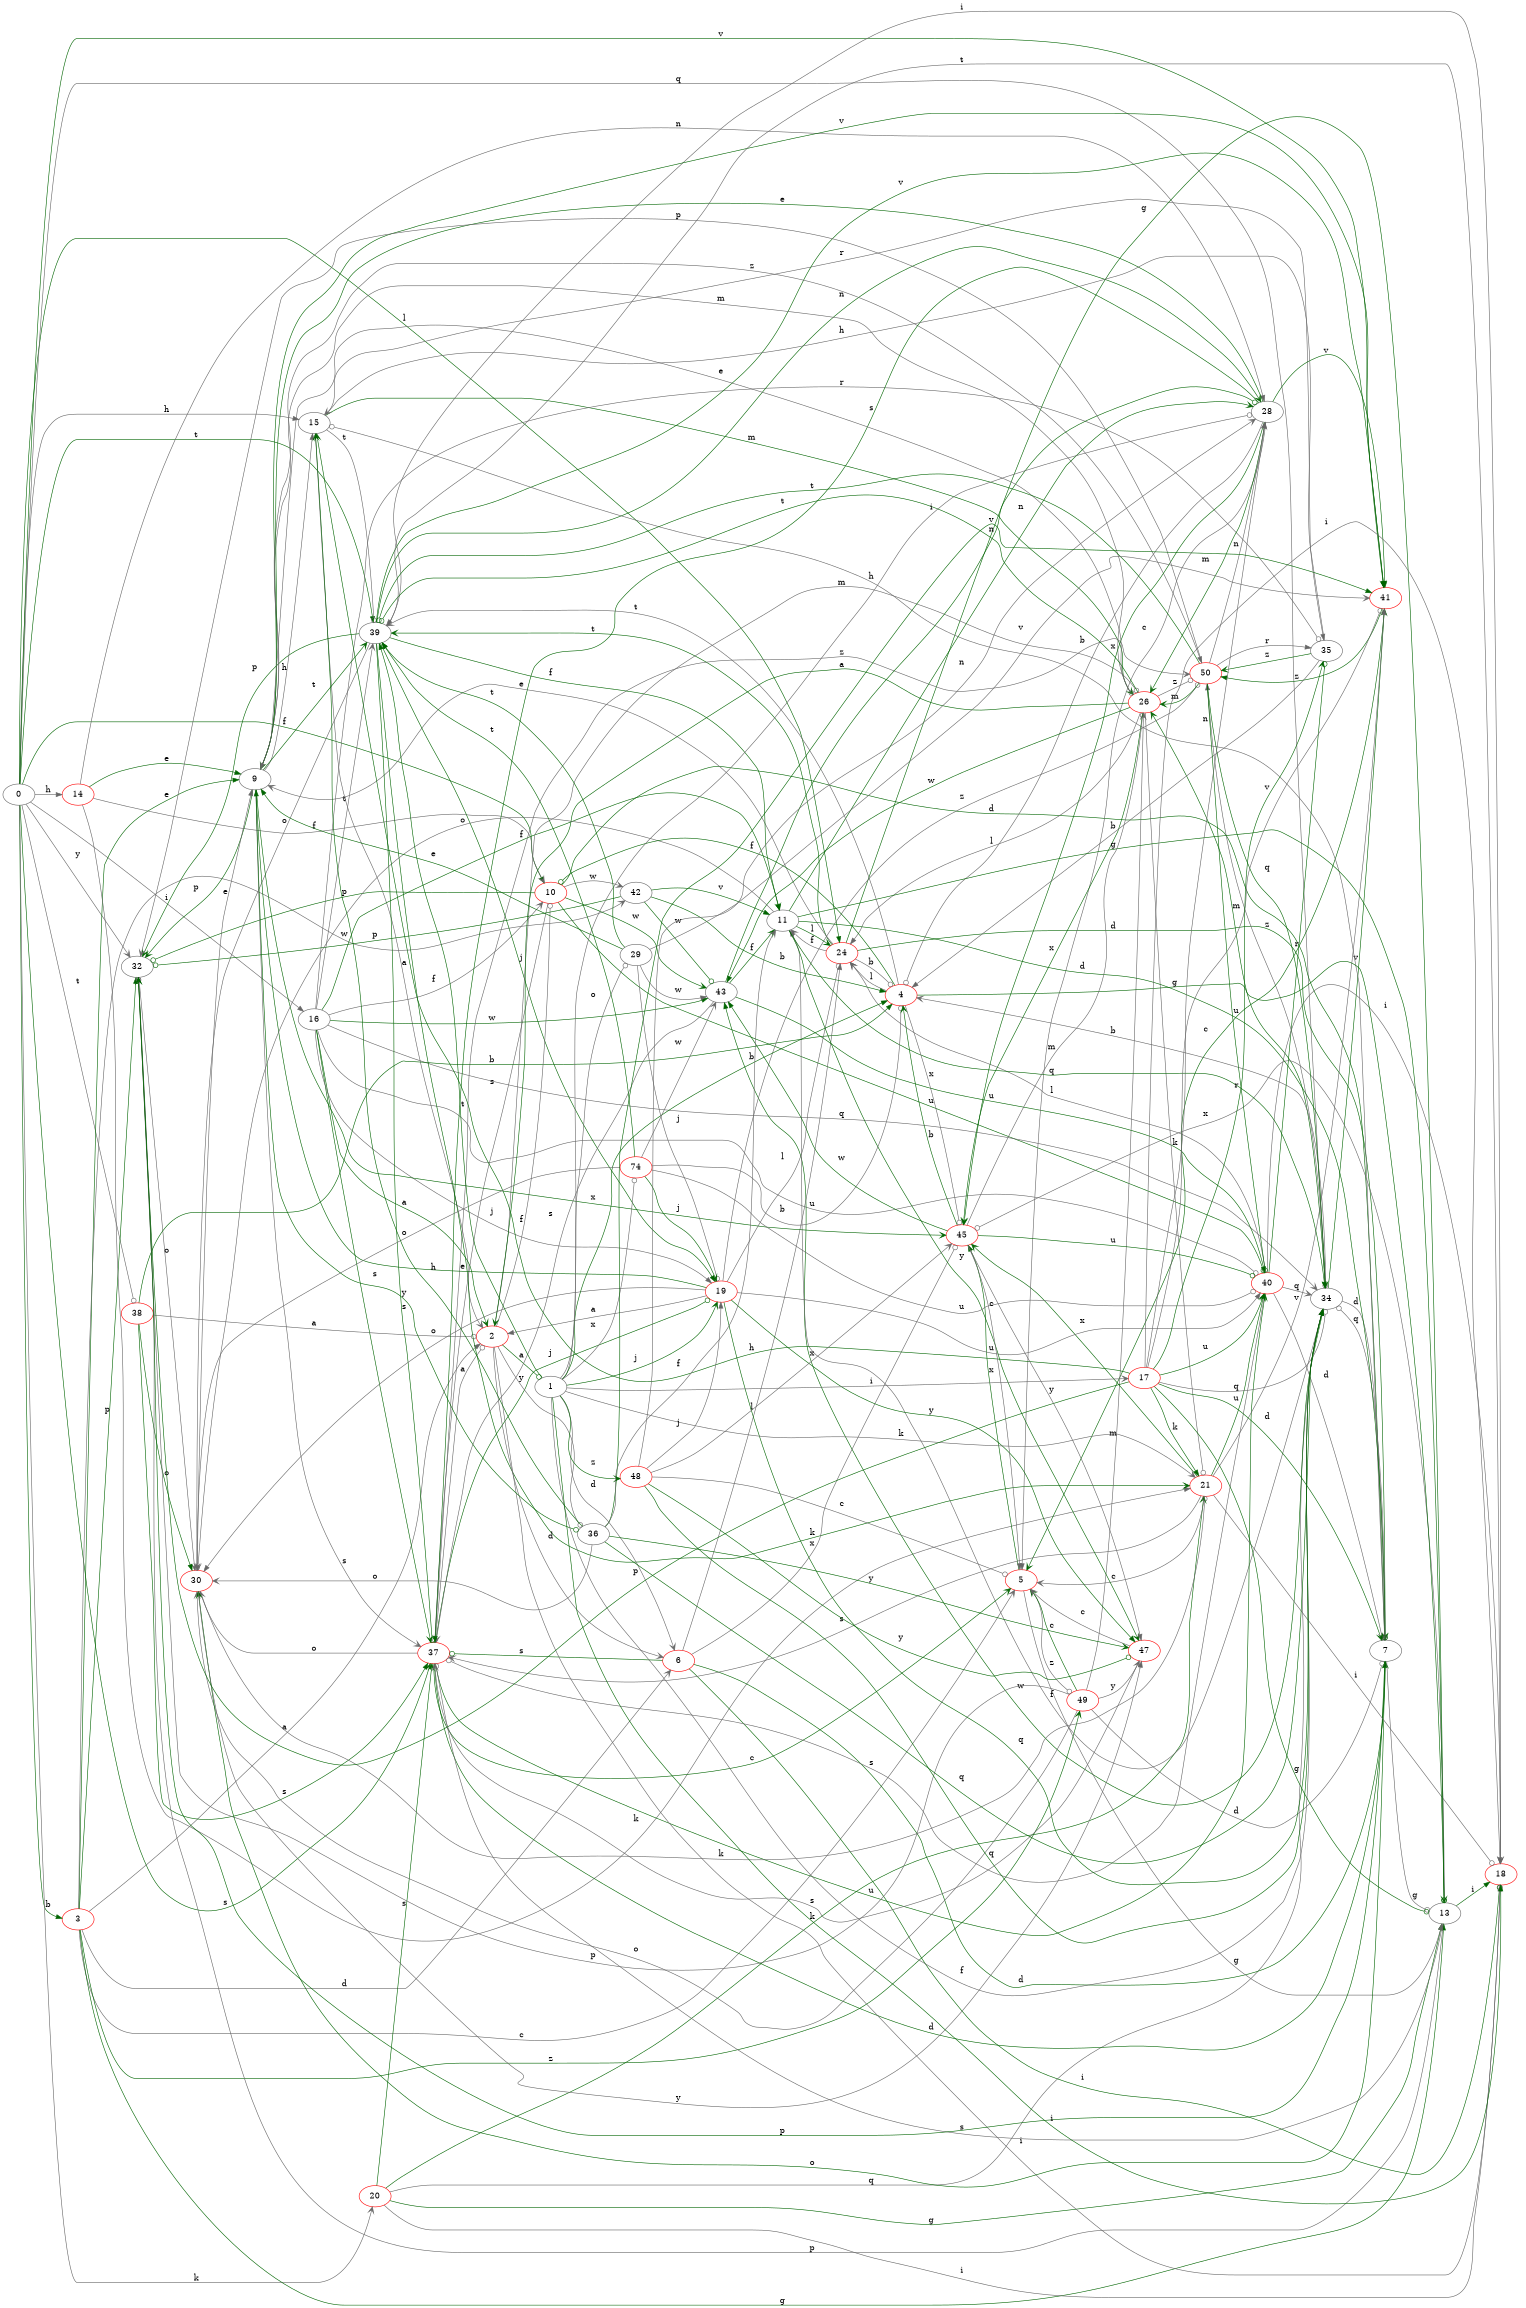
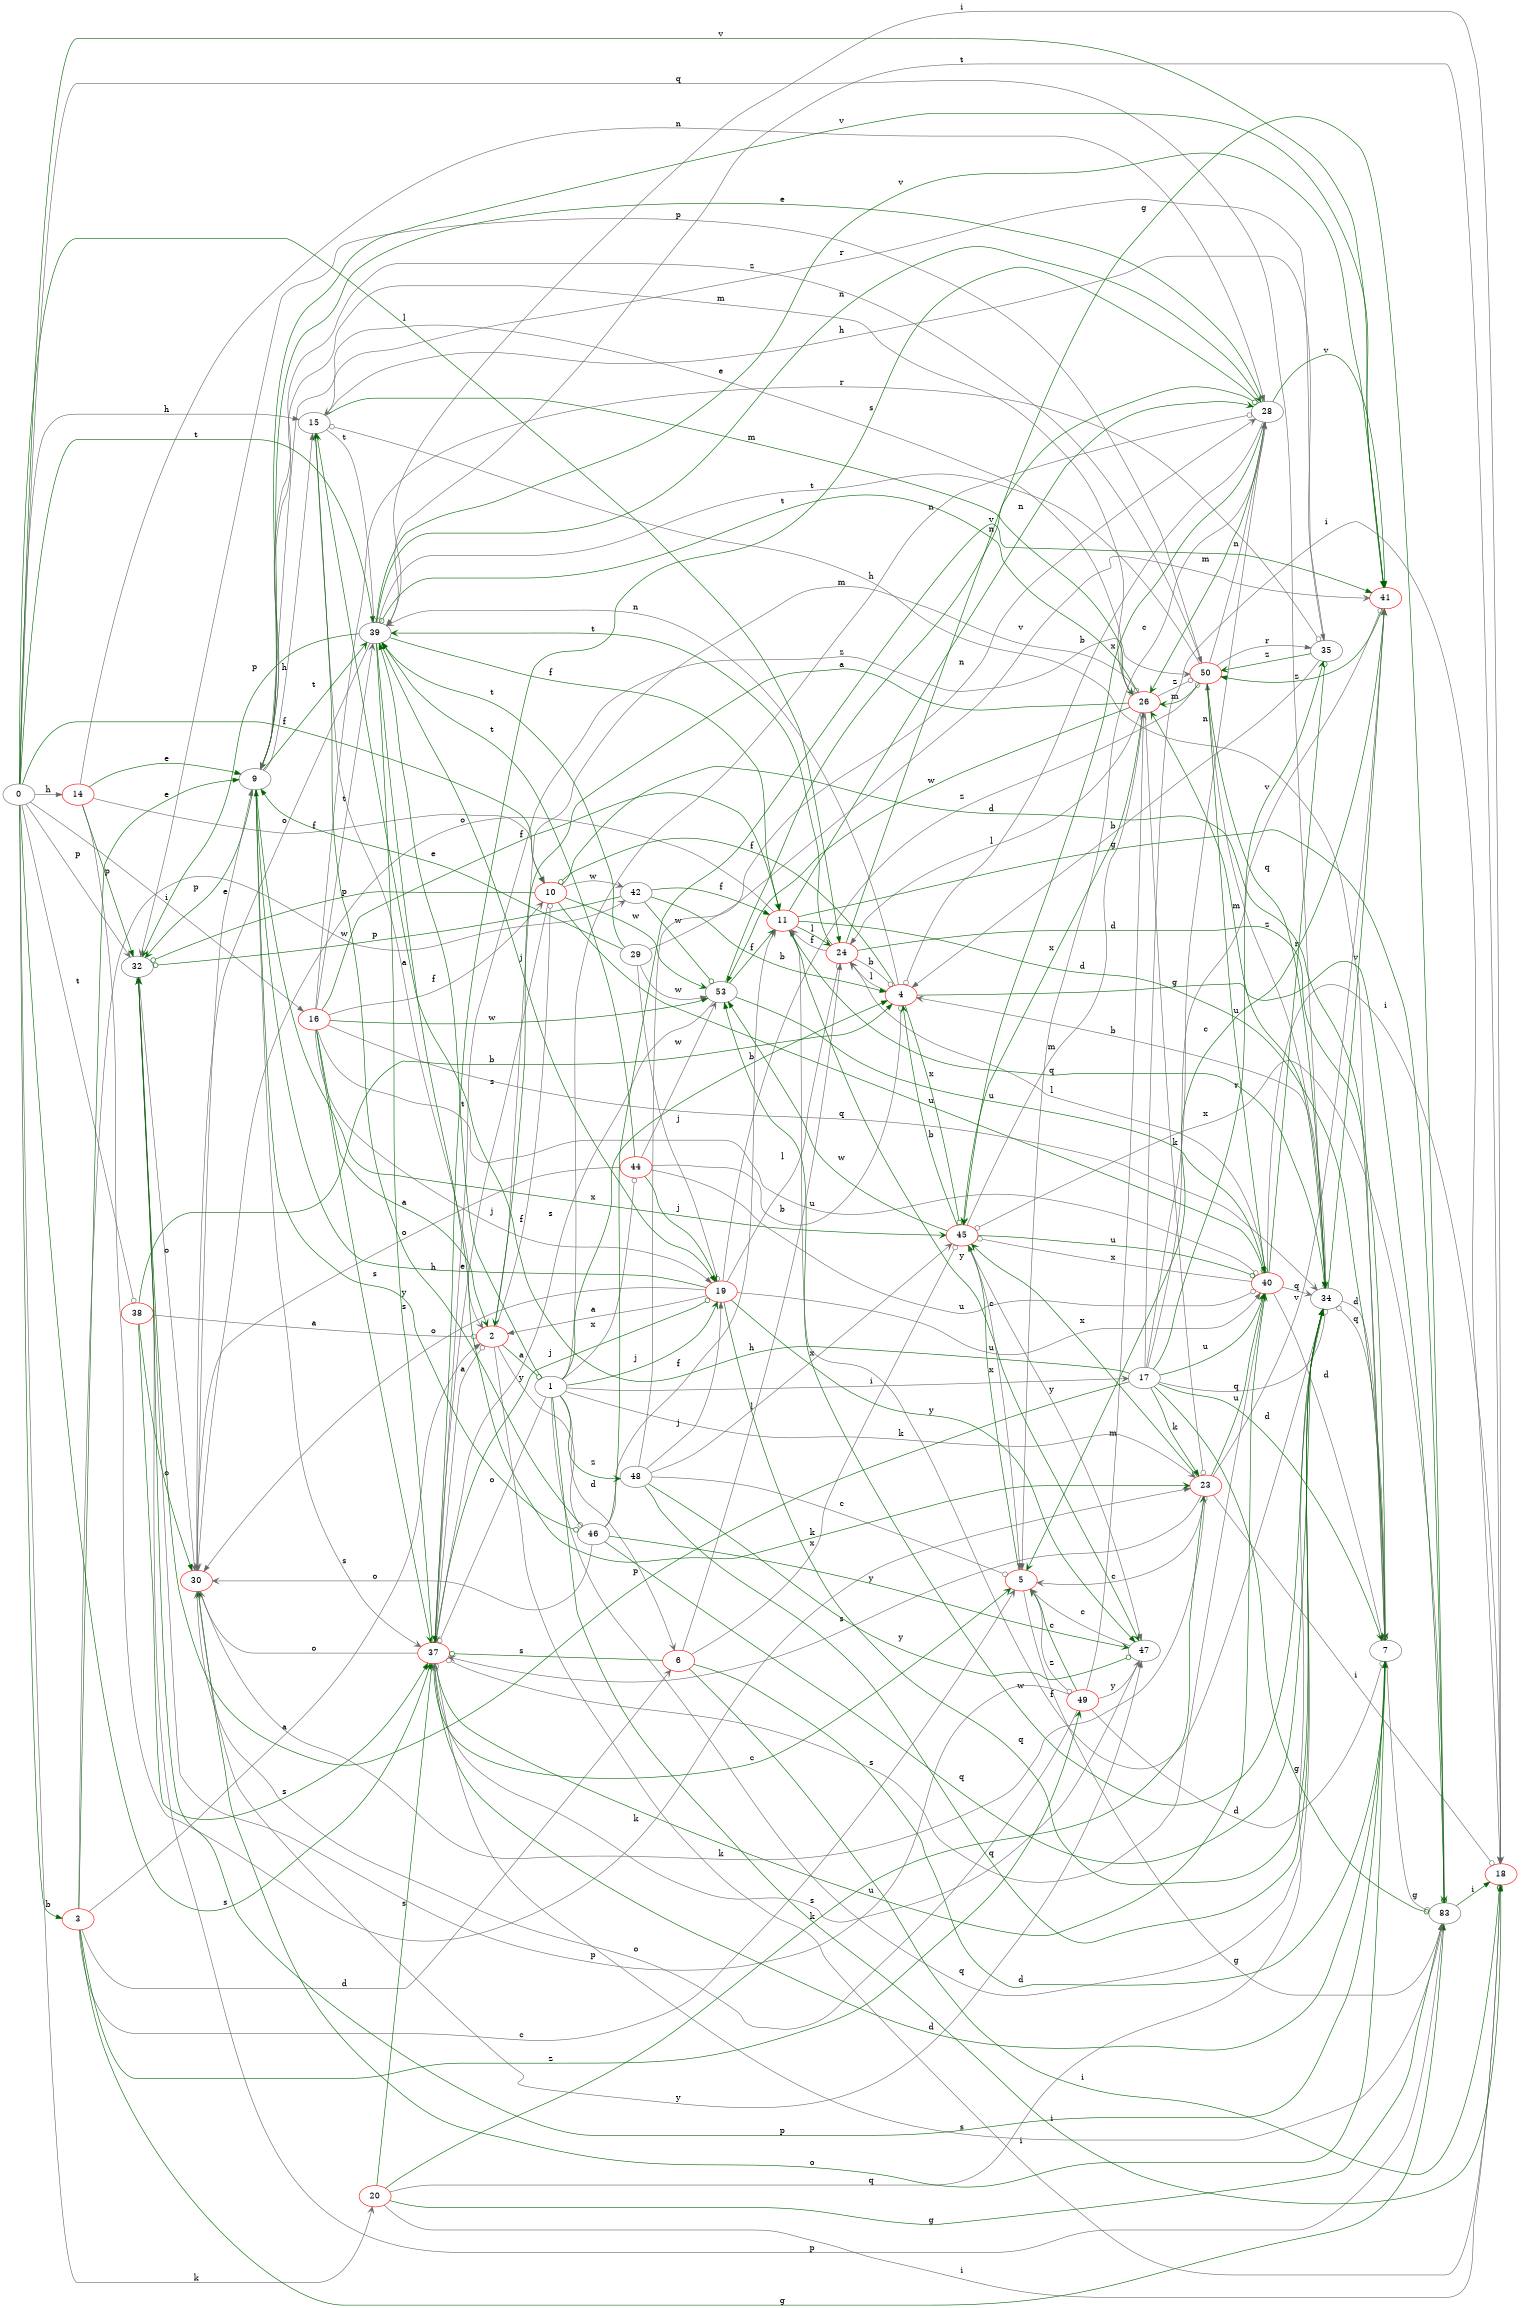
  strict digraph {
    rankdir=LR
    node [color=red]
    edge [arrowhead=vee color=gray40]
    0 [color=gray40]
    3
    10
    14
    15 [color=gray40]
-   16 [color=gray40]
+   16
    20
    24
    32 [color=gray40]
    34 [color=gray40]
    37
    38
    39 [color=gray40]
    41
    6
    2
    5
    9 [color=gray40]
-   13 [color=gray40]
+   13 [color=gray40 label=83]
    42 [color=gray40]
    49
    7 [color=gray40]
    40
-   43 [color=gray40]
-   21
+   43 [color=gray40 label=53]
+   21 [label=23]
    28 [color=gray40]
    26
    35 [color=gray40]
    19
-   11 [color=gray40]
+   11
    18
    4
    30
    50
    1 [color=gray40]
-   17
+   17 [color=gray40]
    29 [color=gray40]
-   44 [label=74]
-   48
+   44
+   48 [color=gray40]
    45
-   47
-   46 [color=gray40 label=36]
+   47 [color=gray40]
+   46 [color=gray40]
    0 -> 3 [arrowhead=normal color=darkgreen label=b]
    0 -> 10 [arrowhead=normal color=darkgreen label=f]
    0 -> 14 [arrowhead=normal label=h]
    0 -> 15 [arrowhead=normal label=h]
    0 -> 16 [arrowhead=normal label=i]
    0 -> 20 [label=k]
    0 -> 24 [arrowhead=normal color=darkgreen label=l]
-   0 -> 32 [label=y]
+   0 -> 32 [label=p]
    0 -> 34 [arrowhead=odot label=q]
    0 -> 37 [color=darkgreen label=s]
    0 -> 38 [arrowhead=odot label=t]
    0 -> 39 [arrowhead=normal color=darkgreen label=t]
    0 -> 41 [arrowhead=normal color=darkgreen label=v]
-   3 -> 32 [arrowhead=normal color=darkgreen label=p]
+   14 -> 32 [arrowhead=normal color=darkgreen label=p]
    3 -> 6 [label=d]
    3 -> 2 [arrowhead=normal label=a]
    3 -> 5 [label=c]
    3 -> 9 [arrowhead=normal color=darkgreen label=e]
    3 -> 13 [arrowhead=normal color=darkgreen label=g]
    3 -> 42 [label=w]
    3 -> 49 [color=darkgreen label=z]
    10 -> 32 [arrowhead=odot color=darkgreen label=p]
    10 -> 37 [arrowhead=odot label=s]
    10 -> 42 [label=w]
    10 -> 7 [color=darkgreen label=d]
    10 -> 40 [arrowhead=odot color=darkgreen label=u]
    10 -> 43 [color=darkgreen label=w]
    14 -> 10 [label=f]
    14 -> 9 [arrowhead=normal color=darkgreen label=e]
    14 -> 21 [arrowhead=normal label=k]
    14 -> 28 [arrowhead=normal label=n]
    15 -> 39 [arrowhead=odot label=t]
    15 -> 2 [label=a]
    15 -> 26 [color=darkgreen label=m]
    15 -> 35 [arrowhead=normal label=r]
    16 -> 10 [label=f]
    16 -> 34 [label=q]
    16 -> 37 [color=darkgreen label=s]
    16 -> 39 [label=t]
    16 -> 2 [color=darkgreen label=a]
    16 -> 40 [arrowhead=odot label=u]
    16 -> 43 [arrowhead=normal color=darkgreen label=w]
    16 -> 35 [arrowhead=odot label=r]
    16 -> 19 [arrowhead=normal label=j]
    16 -> 11 [color=darkgreen label=f]
    20 -> 34 [label=q]
    20 -> 37 [color=darkgreen label=s]
    20 -> 13 [arrowhead=normal color=darkgreen label=g]
    20 -> 21 [color=darkgreen label=k]
    20 -> 18 [arrowhead=odot label=i]
    24 -> 39 [color=darkgreen label=t]
-   24 -> 9 [label=e]
    24 -> 13 [arrowhead=odot color=darkgreen label=g]
    24 -> 7 [color=darkgreen label=d]
    24 -> 11 [label=f]
    24 -> 4 [arrowhead=odot label=b]
    32 -> 30 [label=o]
    34 -> 41 [color=darkgreen label=v]
    34 -> 7 [arrowhead=odot label=d]
    34 -> 43 [arrowhead=normal color=darkgreen label=w]
    34 -> 26 [color=darkgreen label=m]
    34 -> 11 [arrowhead=normal label=f]
    34 -> 4 [label=b]
    34 -> 50 [arrowhead=normal label=z]
    37 -> 2 [arrowhead=odot label=a]
    37 -> 5 [color=darkgreen label=c]
    37 -> 7 [arrowhead=normal color=darkgreen label=d]
    37 -> 40 [color=darkgreen label=u]
    37 -> 19 [arrowhead=odot color=darkgreen label=j]
    37 -> 30 [label=o]
    37 -> 50 [label=z]
    38 -> 37 [arrowhead=normal color=darkgreen label=s]
    38 -> 2 [arrowhead=odot label=a]
    38 -> 4 [arrowhead=normal color=darkgreen label=b]
    38 -> 30 [arrowhead=normal color=darkgreen label=o]
    39 -> 32 [color=darkgreen label=p]
    39 -> 37 [arrowhead=odot color=darkgreen label=s]
    39 -> 41 [arrowhead=normal color=darkgreen label=v]
    39 -> 21 [color=darkgreen label=k]
    39 -> 28 [color=darkgreen label=n]
    39 -> 19 [arrowhead=normal color=darkgreen label=j]
    39 -> 11 [arrowhead=normal color=darkgreen label=f]
    39 -> 18 [label=i]
    39 -> 30 [arrowhead=odot label=o]
    41 -> 5 [color=darkgreen label=c]
    41 -> 50 [arrowhead=normal color=darkgreen label=z]
    6 -> 24 [arrowhead=normal label=l]
    6 -> 37 [arrowhead=odot color=darkgreen label=s]
    6 -> 7 [color=darkgreen label=d]
    6 -> 18 [arrowhead=odot color=darkgreen label=i]
    6 -> 45 [arrowhead=odot label=x]
    2 -> 10 [arrowhead=odot label=f]
-   2 -> 6 [label=d]
    2 -> 26 [arrowhead=odot label=m]
    2 -> 18 [arrowhead=normal label=i]
    2 -> 1 [arrowhead=odot color=darkgreen label=a]
    2 -> 46 [arrowhead=odot label=y]
    5 -> 13 [arrowhead=normal label=g]
    5 -> 49 [arrowhead=odot label=z]
    5 -> 45 [arrowhead=normal color=darkgreen label=x]
    9 -> 15 [arrowhead=normal label=h]
    9 -> 32 [color=darkgreen label=p]
    9 -> 37 [label=s]
    9 -> 39 [color=darkgreen label=t]
    9 -> 41 [color=darkgreen label=v]
    9 -> 26 [arrowhead=odot label=m]
    9 -> 50 [arrowhead=normal label=z]
    9 -> 45 [color=darkgreen label=x]
    9 -> 46 [arrowhead=odot color=darkgreen label=y]
    13 -> 32 [arrowhead=odot label=p]
    13 -> 37 [arrowhead=odot label=s]
    13 -> 18 [arrowhead=normal color=darkgreen label=i]
    13 -> 45 [arrowhead=odot label=x]
    42 -> 32 [arrowhead=odot color=darkgreen label=p]
    42 -> 43 [arrowhead=odot color=darkgreen label=w]
-   42 -> 11 [arrowhead=normal color=darkgreen label=v]
+   42 -> 11 [arrowhead=normal color=darkgreen label=f]
    42 -> 4 [arrowhead=normal color=darkgreen label=b]
-   49 -> 32 [arrowhead=odot label=p]
+   49 -> 32 [arrowhead=normal label=p]
    49 -> 5 [color=darkgreen label=c]
    49 -> 7 [arrowhead=odot label=d]
    49 -> 26 [label=m]
    49 -> 30 [label=o]
    49 -> 47 [label=y]
    7 -> 15 [arrowhead=odot label=h]
    7 -> 32 [color=darkgreen label=p]
    7 -> 34 [arrowhead=odot label=q]
    7 -> 13 [arrowhead=odot label=g]
    7 -> 30 [color=darkgreen label=o]
    40 -> 24 [label=l]
    40 -> 34 [label=q]
    40 -> 37 [arrowhead=odot label=s]
    40 -> 7 [label=d]
    40 -> 35 [arrowhead=odot color=darkgreen label=r]
    40 -> 18 [label=i]
+   40 -> 45 [arrowhead=odot label=x]
    43 -> 37 [label=s]
    43 -> 40 [arrowhead=normal color=darkgreen label=u]
    43 -> 28 [arrowhead=odot color=darkgreen label=n]
    43 -> 11 [color=darkgreen label=f]
    21 -> 37 [label=s]
    21 -> 41 [arrowhead=normal label=v]
    21 -> 5 [label=c]
    21 -> 40 [color=darkgreen label=u]
    21 -> 18 [arrowhead=odot label=i]
    21 -> 45 [color=darkgreen label=x]
    28 -> 37 [arrowhead=normal color=darkgreen label=s]
    28 -> 41 [arrowhead=normal color=darkgreen label=v]
    28 -> 5 [arrowhead=normal label=c]
    28 -> 9 [color=darkgreen label=e]
    28 -> 26 [color=darkgreen label=m]
    28 -> 4 [arrowhead=odot label=b]
    28 -> 45 [color=darkgreen label=x]
    26 -> 24 [arrowhead=normal label=l]
    26 -> 39 [arrowhead=odot color=darkgreen label=t]
    26 -> 2 [color=darkgreen label=a]
    26 -> 9 [arrowhead=normal label=e]
    26 -> 43 [arrowhead=normal color=darkgreen label=w]
    26 -> 21 [arrowhead=odot label=k]
    26 -> 50 [arrowhead=odot label=z]
    26 -> 45 [color=darkgreen label=x]
    35 -> 15 [label=h]
    35 -> 4 [arrowhead=normal label=b]
    35 -> 50 [color=darkgreen label=z]
    19 -> 24 [arrowhead=odot label=l]
    19 -> 34 [arrowhead=normal color=darkgreen label=q]
    19 -> 2 [arrowhead=normal label=a]
    19 -> 9 [arrowhead=normal color=darkgreen label=e]
    19 -> 40 [arrowhead=normal label=u]
    19 -> 30 [arrowhead=normal label=o]
    19 -> 50 [arrowhead=odot label=z]
    19 -> 47 [arrowhead=normal color=darkgreen label=y]
    11 -> 24 [color=darkgreen label=l]
    11 -> 34 [arrowhead=normal color=darkgreen label=q]
    11 -> 13 [color=darkgreen label=g]
    11 -> 7 [arrowhead=odot color=darkgreen label=d]
    11 -> 28 [color=darkgreen label=n]
    11 -> 30 [label=o]
    11 -> 47 [color=darkgreen label=y]
    18 -> 39 [arrowhead=normal label=t]
    4 -> 10 [arrowhead=odot color=darkgreen label=f]
    4 -> 24 [label=l]
-   4 -> 39 [label=t]
+   4 -> 39 [label=n]
    4 -> 13 [arrowhead=odot color=darkgreen label=g]
-   4 -> 45 [arrowhead=odot label=x]
+   4 -> 45 [arrowhead=odot color=darkgreen label=x]
    30 -> 9 [arrowhead=normal label=e]
    30 -> 21 [arrowhead=odot label=k]
    30 -> 47 [arrowhead=normal label=y]
    50 -> 32 [label=p]
    50 -> 34 [color=darkgreen label=q]
-   50 -> 39 [arrowhead=odot color=darkgreen label=t]
+   50 -> 39 [arrowhead=odot label=t]
    50 -> 40 [arrowhead=odot color=darkgreen label=u]
    50 -> 28 [label=n]
    50 -> 26 [color=darkgreen label=m]
    50 -> 35 [arrowhead=normal label=r]
-   1 -> 34 [arrowhead=normal label=f]
+   1 -> 34 [arrowhead=normal label=q]
    1 -> 39 [arrowhead=normal color=darkgreen label=t]
    1 -> 6 [label=d]
    1 -> 21 [label=k]
-   1 -> 28 [arrowhead=odot label=i]
+   1 -> 28 [arrowhead=odot label=n]
    1 -> 19 [color=darkgreen label=j]
    1 -> 18 [arrowhead=normal color=darkgreen label=i]
    1 -> 4 [arrowhead=normal color=darkgreen label=b]
    1 -> 17 [label=i]
-   1 -> 29 [arrowhead=odot label=o]
+   1 -> 37 [arrowhead=odot label=o]
    1 -> 44 [arrowhead=odot label=x]
    1 -> 48 [color=darkgreen label=z]
    17 -> 15 [color=darkgreen label=h]
    17 -> 32 [color=darkgreen label=p]
    17 -> 34 [arrowhead=odot label=q]
    17 -> 41 [arrowhead=odot label=v]
    17 -> 13 [arrowhead=odot color=darkgreen label=g]
    17 -> 7 [color=darkgreen label=d]
    17 -> 40 [color=darkgreen label=u]
    17 -> 21 [arrowhead=normal color=darkgreen label=k]
    17 -> 28 [arrowhead=normal label=n]
    17 -> 35 [color=darkgreen label=r]
    17 -> 18 [arrowhead=normal label=i]
    29 -> 39 [arrowhead=normal color=darkgreen label=t]
    29 -> 41 [label=v]
    29 -> 9 [arrowhead=normal color=darkgreen label=e]
    29 -> 43 [arrowhead=normal label=w]
    29 -> 19 [arrowhead=odot label=j]
    44 -> 39 [arrowhead=normal color=darkgreen label=t]
    44 -> 40 [arrowhead=odot label=u]
    44 -> 43 [label=w]
    44 -> 19 [color=darkgreen label=j]
    44 -> 4 [arrowhead=odot label=b]
    44 -> 30 [label=o]
    48 -> 34 [arrowhead=normal color=darkgreen label=q]
    48 -> 5 [arrowhead=odot label=c]
    48 -> 28 [label=n]
    48 -> 19 [arrowhead=normal label=j]
    48 -> 45 [label=x]
    48 -> 47 [arrowhead=odot color=darkgreen label=y]
    45 -> 5 [arrowhead=normal label=c]
    45 -> 40 [arrowhead=odot color=darkgreen label=u]
    45 -> 43 [arrowhead=normal color=darkgreen label=w]
    45 -> 26 [arrowhead=odot label=m]
    45 -> 4 [color=darkgreen label=b]
    45 -> 47 [arrowhead=normal label=y]
    47 -> 37 [label=s]
    47 -> 5 [label=c]
    46 -> 15 [color=darkgreen label=h]
    46 -> 34 [arrowhead=normal color=darkgreen label=q]
    46 -> 41 [arrowhead=normal color=darkgreen label=v]
    46 -> 11 [label=f]
    46 -> 30 [label=o]
    46 -> 47 [color=darkgreen label=y]
  }
